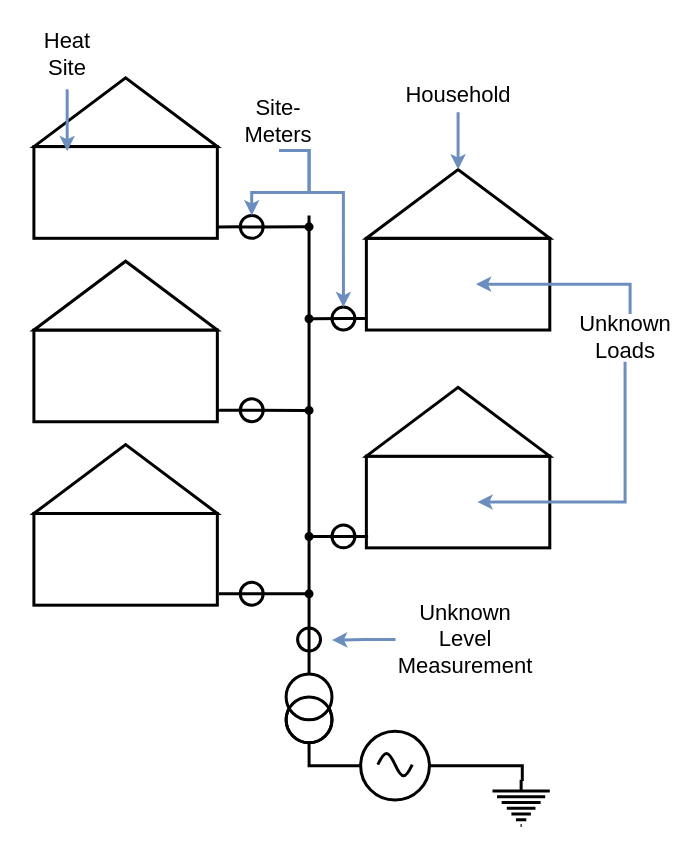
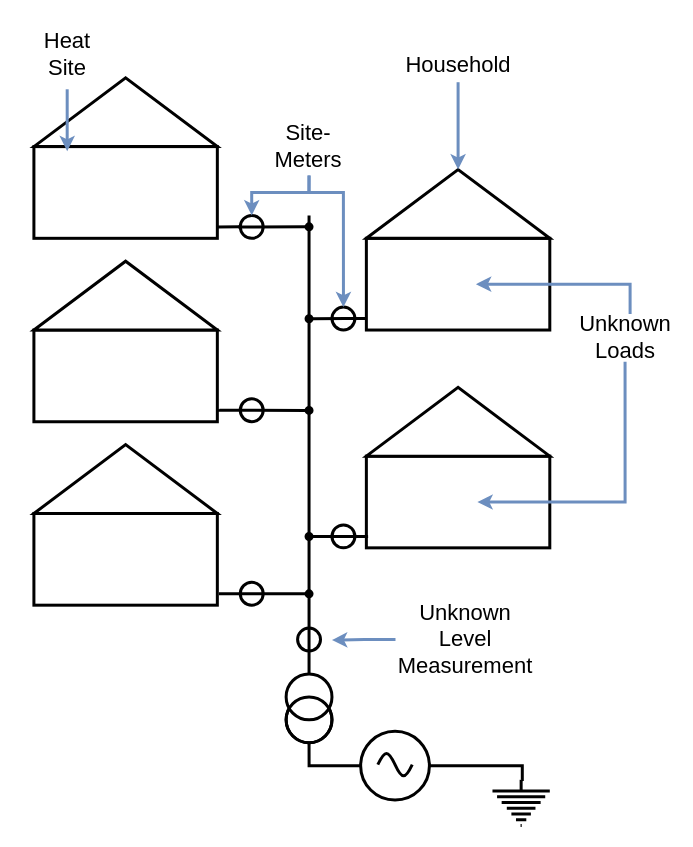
  <mxCell id="0" />
  <mxCell id="1" parent="0" />
  <mxCell id="2" value="" style="ellipse;whiteSpace=wrap;html=1;aspect=fixed;strokeWidth=3;fillColor=none;" vertex="1" parent="1"><mxGeometry x="360.142" y="730.786" width="68.785" height="68.785" as="geometry" /></mxCell>
  <mxCell id="3" value="" style="rounded=0;whiteSpace=wrap;html=1;strokeWidth=3;" vertex="1" parent="1"><mxGeometry x="33.41" y="329.536" width="183.429" height="91.714" as="geometry" /></mxCell>
  <mxCell id="4" value="" style="rounded=0;whiteSpace=wrap;html=1;strokeWidth=3;" vertex="1" parent="1"><mxGeometry x="33.41" y="146.107" width="183.429" height="91.714" as="geometry" /></mxCell>
  <mxCell id="5" value="" style="triangle;whiteSpace=wrap;html=1;rotation=-90;strokeWidth=3;" vertex="1" parent="1"><mxGeometry x="90.731" y="20" width="68.786" height="183.429" as="geometry" /></mxCell>
  <mxCell id="6" value="" style="shape=image;html=1;verticalAlign=top;verticalLabelPosition=bottom;labelBackgroundColor=#ffffff;imageAspect=0;aspect=fixed;image=https://cdn1.iconfinder.com/data/icons/iconoir-vol-1/24/air-conditioner-128.png;strokeWidth=3;" vertex="1" parent="1"><mxGeometry x="37.998" y="150.696" width="57.388" height="57.388" as="geometry" /></mxCell>
  <mxCell id="7" value="" style="triangle;whiteSpace=wrap;html=1;rotation=-90;strokeWidth=3;" vertex="1" parent="1"><mxGeometry x="90.731" y="203.429" width="68.786" height="183.429" as="geometry" /></mxCell>
  <mxCell id="8" value="" style="rounded=0;whiteSpace=wrap;html=1;strokeWidth=3;" vertex="1" parent="1"><mxGeometry x="33.41" y="512.965" width="183.429" height="91.714" as="geometry" /></mxCell>
  <mxCell id="9" value="" style="triangle;whiteSpace=wrap;html=1;rotation=-90;strokeWidth=3;" vertex="1" parent="1"><mxGeometry x="90.731" y="386.858" width="68.786" height="183.429" as="geometry" /></mxCell>
  <mxCell id="10" value="" style="rounded=0;whiteSpace=wrap;html=1;strokeWidth=3;" vertex="1" parent="1"><mxGeometry x="365.874" y="237.822" width="183.429" height="91.714" as="geometry" /></mxCell>
  <mxCell id="11" value="" style="triangle;whiteSpace=wrap;html=1;rotation=-90;strokeWidth=3;" vertex="1" parent="1"><mxGeometry x="423.196" y="111.714" width="68.786" height="183.429" as="geometry" /></mxCell>
  <mxCell id="12" value="" style="rounded=0;whiteSpace=wrap;html=1;strokeWidth=3;" vertex="1" parent="1"><mxGeometry x="365.874" y="455.643" width="183.429" height="91.714" as="geometry" /></mxCell>
  <mxCell id="13" value="" style="triangle;whiteSpace=wrap;html=1;rotation=-90;strokeWidth=3;" vertex="1" parent="1"><mxGeometry x="423.196" y="329.536" width="68.786" height="183.429" as="geometry" /></mxCell>
  <mxCell id="14" style="edgeStyle=orthogonalEdgeStyle;rounded=0;orthogonalLoop=1;jettySize=auto;html=1;exitX=0;exitY=0.5;exitDx=0;exitDy=0;entryX=1;entryY=0.876;entryDx=0;entryDy=0;entryPerimeter=0;endArrow=none;endFill=0;strokeWidth=3;" edge="1" parent="1" source="16" target="4"><mxGeometry relative="1" as="geometry" /></mxCell>
  <mxCell id="15" style="edgeStyle=orthogonalEdgeStyle;rounded=0;orthogonalLoop=1;jettySize=auto;html=1;exitX=0;exitY=0.5;exitDx=0;exitDy=0;endArrow=oval;endFill=1;strokeWidth=3;" edge="1" parent="1" source="16"><mxGeometry relative="1" as="geometry"><mxPoint x="308.553" y="226.357" as="targetPoint" /><Array as="points"><mxPoint x="237.759" y="226.14" /><mxPoint x="237.759" y="226.14" /></Array></mxGeometry></mxCell>
  <mxCell id="16" value="" style="ellipse;whiteSpace=wrap;html=1;aspect=fixed;fillColor=none;strokeWidth=3;" vertex="1" parent="1"><mxGeometry x="239.767" y="214.893" width="22.928" height="22.928" as="geometry" /></mxCell>
  <mxCell id="17" style="edgeStyle=orthogonalEdgeStyle;rounded=0;orthogonalLoop=1;jettySize=auto;html=1;exitX=1;exitY=0.5;exitDx=0;exitDy=0;entryX=-0.004;entryY=0.876;entryDx=0;entryDy=0;entryPerimeter=0;endArrow=none;endFill=0;strokeWidth=3;" edge="1" parent="1" source="19" target="10"><mxGeometry relative="1" as="geometry" /></mxCell>
  <mxCell id="18" style="edgeStyle=orthogonalEdgeStyle;rounded=0;orthogonalLoop=1;jettySize=auto;html=1;exitX=1;exitY=0.5;exitDx=0;exitDy=0;endArrow=oval;endFill=1;strokeWidth=3;" edge="1" parent="1" source="19"><mxGeometry relative="1" as="geometry"><mxPoint x="308.553" y="318.199" as="targetPoint" /><Array as="points"><mxPoint x="345" y="318" /><mxPoint x="345" y="318" /></Array></mxGeometry></mxCell>
  <mxCell id="19" value="" style="ellipse;whiteSpace=wrap;html=1;aspect=fixed;fillColor=none;strokeWidth=3;" vertex="1" parent="1"><mxGeometry x="331.481" y="306.607" width="22.928" height="22.928" as="geometry" /></mxCell>
  <mxCell id="20" style="edgeStyle=orthogonalEdgeStyle;rounded=0;orthogonalLoop=1;jettySize=auto;html=1;exitX=0;exitY=0.5;exitDx=0;exitDy=0;entryX=1.012;entryY=0.864;entryDx=0;entryDy=0;entryPerimeter=0;endArrow=none;endFill=0;strokeWidth=3;" edge="1" parent="1" source="22" target="3"><mxGeometry relative="1" as="geometry" /></mxCell>
  <mxCell id="21" style="edgeStyle=orthogonalEdgeStyle;rounded=0;orthogonalLoop=1;jettySize=auto;html=1;exitX=0;exitY=0.5;exitDx=0;exitDy=0;endArrow=oval;endFill=1;strokeWidth=3;" edge="1" parent="1" source="22"><mxGeometry relative="1" as="geometry"><mxPoint x="308.553" y="409.913" as="targetPoint" /><Array as="points"><mxPoint x="252.806" y="409.71" /><mxPoint x="252.806" y="409.71" /></Array></mxGeometry></mxCell>
  <mxCell id="22" value="" style="ellipse;whiteSpace=wrap;html=1;aspect=fixed;fillColor=none;strokeWidth=3;" vertex="1" parent="1"><mxGeometry x="239.767" y="398.322" width="22.928" height="22.928" as="geometry" /></mxCell>
  <mxCell id="23" style="edgeStyle=orthogonalEdgeStyle;rounded=0;orthogonalLoop=1;jettySize=auto;html=1;exitX=1;exitY=0.5;exitDx=0;exitDy=0;entryX=0.001;entryY=0.861;entryDx=0;entryDy=0;entryPerimeter=0;endArrow=none;endFill=0;strokeWidth=3;" edge="1" parent="1" source="25" target="12"><mxGeometry relative="1" as="geometry" /></mxCell>
  <mxCell id="24" style="edgeStyle=orthogonalEdgeStyle;rounded=0;orthogonalLoop=1;jettySize=auto;html=1;exitX=1;exitY=0.5;exitDx=0;exitDy=0;endArrow=oval;endFill=1;strokeWidth=3;" edge="1" parent="1" source="25"><mxGeometry relative="1" as="geometry"><mxPoint x="308.553" y="536.021" as="targetPoint" /><Array as="points"><mxPoint x="343" y="536" /><mxPoint x="343" y="536" /></Array></mxGeometry></mxCell>
  <mxCell id="25" value="" style="ellipse;whiteSpace=wrap;html=1;aspect=fixed;fillColor=none;strokeWidth=3;" vertex="1" parent="1"><mxGeometry x="331.481" y="524.429" width="22.928" height="22.928" as="geometry" /></mxCell>
  <mxCell id="26" style="edgeStyle=orthogonalEdgeStyle;rounded=0;orthogonalLoop=1;jettySize=auto;html=1;exitX=0;exitY=0.5;exitDx=0;exitDy=0;entryX=1.009;entryY=0.87;entryDx=0;entryDy=0;entryPerimeter=0;endArrow=none;endFill=0;strokeWidth=3;" edge="1" parent="1" source="28" target="8"><mxGeometry relative="1" as="geometry" /></mxCell>
  <mxCell id="27" style="edgeStyle=orthogonalEdgeStyle;rounded=0;orthogonalLoop=1;jettySize=auto;html=1;exitX=0;exitY=0.5;exitDx=0;exitDy=0;endArrow=oval;endFill=1;strokeWidth=3;" edge="1" parent="1" source="28"><mxGeometry relative="1" as="geometry"><mxPoint x="308.553" y="593.342" as="targetPoint" /><Array as="points"><mxPoint x="252.806" y="593.28" /><mxPoint x="252.806" y="593.28" /></Array></mxGeometry></mxCell>
  <mxCell id="28" value="" style="ellipse;whiteSpace=wrap;html=1;aspect=fixed;fillColor=none;strokeWidth=3;" vertex="1" parent="1"><mxGeometry x="239.767" y="581.751" width="22.928" height="22.928" as="geometry" /></mxCell>
  <mxCell id="29" value="" style="endArrow=none;html=1;rounded=0;strokeWidth=3;" edge="1" parent="1"><mxGeometry width="50" height="50" relative="1" as="geometry"><mxPoint x="308.553" y="696.394" as="sourcePoint" /><mxPoint x="308.553" y="214.893" as="targetPoint" /></mxGeometry></mxCell>
  <mxCell id="30" value="" style="ellipse;whiteSpace=wrap;html=1;aspect=fixed;fillColor=none;strokeWidth=3;" vertex="1" parent="1"><mxGeometry x="297.089" y="627.608" width="22.928" height="22.928" as="geometry" /></mxCell>
  <mxCell id="31" value="" style="shape=image;html=1;verticalAlign=top;verticalLabelPosition=bottom;labelBackgroundColor=#ffffff;imageAspect=0;aspect=fixed;image=https://cdn1.iconfinder.com/data/icons/ui-essential-17/32/UI_Essential_Outline_1_essential-app-ui-question-help-128.png;fillColor=none;strokeWidth=3;" vertex="1" parent="1"><mxGeometry x="439.747" y="265.833" width="35.691" height="35.691" as="geometry" /></mxCell>
  <mxCell id="32" value="" style="shape=image;html=1;verticalAlign=top;verticalLabelPosition=bottom;labelBackgroundColor=#ffffff;imageAspect=0;aspect=fixed;image=https://cdn1.iconfinder.com/data/icons/ui-essential-17/32/UI_Essential_Outline_1_essential-app-ui-question-help-128.png;fillColor=none;strokeWidth=3;" vertex="1" parent="1"><mxGeometry x="440.996" y="483.545" width="35.901" height="35.901" as="geometry" /></mxCell>
  <mxCell id="33" value="" style="shape=image;html=1;verticalAlign=top;verticalLabelPosition=bottom;labelBackgroundColor=#ffffff;imageAspect=0;aspect=fixed;image=https://cdn1.iconfinder.com/data/icons/ui-essential-17/32/UI_Essential_Outline_1_essential-app-ui-question-help-128.png;fillColor=none;strokeWidth=3;" vertex="1" parent="1"><mxGeometry x="105.242" y="355.512" width="39.769" height="39.769" as="geometry" /></mxCell>
  <mxCell id="34" style="edgeStyle=orthogonalEdgeStyle;rounded=0;orthogonalLoop=1;jettySize=auto;html=1;exitX=0.5;exitY=1;exitDx=0;exitDy=0;entryX=0.5;entryY=0;entryDx=0;entryDy=0;endArrow=classic;endFill=1;fillColor=#dae8fc;strokeColor=#6c8ebf;strokeWidth=3;" edge="1" parent="1" source="35" target="6"><mxGeometry relative="1" as="geometry"><Array as="points"><mxPoint x="66.226" y="89.215" /><mxPoint x="66.226" y="150.907" /></Array></mxGeometry></mxCell>
  <mxCell id="35" value="Heat Site" style="text;html=1;strokeColor=none;fillColor=none;align=center;verticalAlign=middle;whiteSpace=wrap;rounded=0;strokeWidth=3;fontSize=22;" vertex="1" parent="1"><mxGeometry x="20.83" y="20" width="91.714" height="68.786" as="geometry" /></mxCell>
  <mxCell id="36" style="edgeStyle=orthogonalEdgeStyle;rounded=0;orthogonalLoop=1;jettySize=auto;html=1;entryX=1;entryY=0.5;entryDx=0;entryDy=0;endArrow=classic;endFill=1;fillColor=#dae8fc;strokeColor=#6c8ebf;strokeWidth=3;" edge="1" parent="1" source="38" target="31"><mxGeometry relative="1" as="geometry"><Array as="points"><mxPoint x="629.553" y="283.679" /></Array></mxGeometry></mxCell>
  <mxCell id="37" style="edgeStyle=orthogonalEdgeStyle;rounded=0;orthogonalLoop=1;jettySize=auto;html=1;exitX=0.5;exitY=1;exitDx=0;exitDy=0;entryX=1;entryY=0.5;entryDx=0;entryDy=0;endArrow=classic;endFill=1;fillColor=#dae8fc;strokeColor=#6c8ebf;strokeWidth=3;" edge="1" parent="1" source="38" target="32"><mxGeometry relative="1" as="geometry" /></mxCell>
  <mxCell id="38" value="Unknown Loads" style="text;html=1;strokeColor=none;fillColor=none;align=center;verticalAlign=middle;whiteSpace=wrap;rounded=0;strokeWidth=3;fontSize=22;" vertex="1" parent="1"><mxGeometry x="578.7" y="313.598" width="91.71" height="47.653" as="geometry" /></mxCell>
  <mxCell id="39" style="edgeStyle=orthogonalEdgeStyle;rounded=0;orthogonalLoop=1;jettySize=auto;html=1;entryX=0.5;entryY=0;entryDx=0;entryDy=0;endArrow=classic;endFill=1;fillColor=#dae8fc;strokeColor=#6c8ebf;exitX=0.5;exitY=1;exitDx=0;exitDy=0;strokeWidth=3;" edge="1" parent="1" source="40" target="19"><mxGeometry relative="1" as="geometry"><Array as="points"><mxPoint x="308.553" y="191.964" /><mxPoint x="342.946" y="191.964" /></Array></mxGeometry></mxCell>
- <mxCell id="40" value="Site-Meters" style="text;html=1;strokeColor=none;fillColor=none;align=center;verticalAlign=middle;whiteSpace=wrap;rounded=0;strokeWidth=3;fontSize=22;" vertex="1" parent="1"><mxGeometry x="223.3" y="92.8" width="110.49" height="57.2" as="geometry" /></mxCell>
+ <mxCell id="40" value="Site-Meters" style="text;html=1;strokeColor=none;fillColor=none;align=center;verticalAlign=middle;whiteSpace=wrap;rounded=0;strokeWidth=3;fontSize=22;" vertex="1" parent="1"><mxGeometry x="253.3" y="117.8" width="110.49" height="57.2" as="geometry" /></mxCell>
  <mxCell id="41" style="edgeStyle=orthogonalEdgeStyle;rounded=0;orthogonalLoop=1;jettySize=auto;html=1;entryX=0.5;entryY=0;entryDx=0;entryDy=0;endArrow=classic;endFill=1;fillColor=#dae8fc;strokeColor=#6c8ebf;exitX=0.5;exitY=1;exitDx=0;exitDy=0;strokeWidth=3;" edge="1" parent="1" source="40" target="16"><mxGeometry relative="1" as="geometry"><mxPoint x="331.481" y="169.036" as="sourcePoint" /><mxPoint x="365.874" y="329.536" as="targetPoint" /><Array as="points"><mxPoint x="308.553" y="191.964" /><mxPoint x="251.231" y="191.964" /></Array></mxGeometry></mxCell>
  <mxCell id="42" style="edgeStyle=orthogonalEdgeStyle;rounded=0;orthogonalLoop=1;jettySize=auto;html=1;exitX=0;exitY=0.5;exitDx=0;exitDy=0;endArrow=classic;endFill=1;fillColor=#dae8fc;strokeColor=#6c8ebf;strokeWidth=3;" edge="1" parent="1" source="43"><mxGeometry relative="1" as="geometry"><mxPoint x="331.481" y="639.531" as="targetPoint" /></mxGeometry></mxCell>
  <mxCell id="43" value="Unknown Level Measurement" style="text;html=1;strokeColor=none;fillColor=none;align=center;verticalAlign=middle;whiteSpace=wrap;rounded=0;strokeWidth=3;fontSize=22;" vertex="1" parent="1"><mxGeometry x="395" y="604.68" width="140.12" height="68.78" as="geometry" /></mxCell>
  <mxCell id="44" style="edgeStyle=orthogonalEdgeStyle;rounded=0;orthogonalLoop=1;jettySize=auto;html=1;exitX=0.5;exitY=1;exitDx=0;exitDy=0;exitPerimeter=0;entryX=0;entryY=0.5;entryDx=0;entryDy=0;endArrow=none;endFill=0;strokeWidth=3;" edge="1" parent="1" source="45" target="2"><mxGeometry relative="1" as="geometry"><Array as="points"><mxPoint x="308.553" y="765.179" /><mxPoint x="361.289" y="765.179" /></Array></mxGeometry></mxCell>
  <mxCell id="45" value="" style="verticalLabelPosition=bottom;shadow=0;dashed=0;align=center;html=1;verticalAlign=top;strokeWidth=3;shape=mxgraph.electrical.signal_sources.current_source;rotation=0;" vertex="1" parent="1"><mxGeometry x="285.624" y="673.465" width="45.857" height="68.786" as="geometry" /></mxCell>
  <mxCell id="46" style="edgeStyle=orthogonalEdgeStyle;rounded=0;orthogonalLoop=1;jettySize=auto;html=1;entryX=1;entryY=0.5;entryDx=0;entryDy=0;endArrow=none;endFill=0;exitX=0.5;exitY=0;exitDx=0;exitDy=0;exitPerimeter=0;strokeWidth=3;" edge="1" parent="1" source="47" target="2"><mxGeometry relative="1" as="geometry"><mxPoint x="526.374" y="994.465" as="sourcePoint" /><mxPoint x="434.66" y="879.822" as="targetPoint" /><Array as="points"><mxPoint x="521.789" y="765.179" /></Array></mxGeometry></mxCell>
  <mxCell id="47" value="" style="pointerEvents=1;verticalLabelPosition=bottom;shadow=0;dashed=0;align=center;html=1;verticalAlign=top;shape=mxgraph.electrical.signal_sources.protective_earth;strokeWidth=3;fillColor=none;" vertex="1" parent="1"><mxGeometry x="491.981" y="779.143" width="57.321" height="45.857" as="geometry" /></mxCell>
  <mxCell id="48" value="" style="pointerEvents=1;verticalLabelPosition=bottom;shadow=0;dashed=0;align=center;html=1;verticalAlign=top;shape=mxgraph.electrical.waveforms.sine_wave;strokeWidth=3;fillColor=none;" vertex="1" parent="1"><mxGeometry x="377.339" y="749.129" width="34.393" height="30.014" as="geometry" /></mxCell>
  <mxCell id="49" style="edgeStyle=orthogonalEdgeStyle;rounded=0;orthogonalLoop=1;jettySize=auto;html=1;exitX=0.5;exitY=1;exitDx=0;exitDy=0;entryX=1;entryY=0.5;entryDx=0;entryDy=0;endArrow=classic;endFill=1;fillColor=#dae8fc;strokeColor=#6c8ebf;strokeWidth=3;" edge="1" parent="1" source="50" target="11"><mxGeometry relative="1" as="geometry" /></mxCell>
- <mxCell id="50" value="Household" style="text;html=1;strokeColor=none;fillColor=none;align=center;verticalAlign=middle;whiteSpace=wrap;rounded=0;strokeWidth=3;fontSize=22;" vertex="1" parent="1"><mxGeometry x="394.535" y="77.321" width="126.107" height="34.393" as="geometry" /></mxCell>
+ <mxCell id="50" value="Household" style="text;html=1;strokeColor=none;fillColor=none;align=center;verticalAlign=middle;whiteSpace=wrap;rounded=0;strokeWidth=3;fontSize=22;" vertex="1" parent="1"><mxGeometry x="394.535" y="47.321" width="126.107" height="34.393" as="geometry" /></mxCell>
  <mxCell id="51" value="" style="shape=image;html=1;verticalAlign=top;verticalLabelPosition=bottom;labelBackgroundColor=#ffffff;imageAspect=0;aspect=fixed;image=https://cdn1.iconfinder.com/data/icons/ui-essential-17/32/UI_Essential_Outline_1_essential-app-ui-question-help-128.png;fillColor=none;strokeWidth=3;" vertex="1" parent="1"><mxGeometry x="106.777" y="172.077" width="39.769" height="39.769" as="geometry" /></mxCell>
  <mxCell id="52" value="" style="shape=image;html=1;verticalAlign=top;verticalLabelPosition=bottom;labelBackgroundColor=#ffffff;imageAspect=0;aspect=fixed;image=https://cdn1.iconfinder.com/data/icons/ui-essential-17/32/UI_Essential_Outline_1_essential-app-ui-question-help-128.png;fillColor=none;strokeWidth=3;" vertex="1" parent="1"><mxGeometry x="106.777" y="538.932" width="39.769" height="39.769" as="geometry" /></mxCell>
